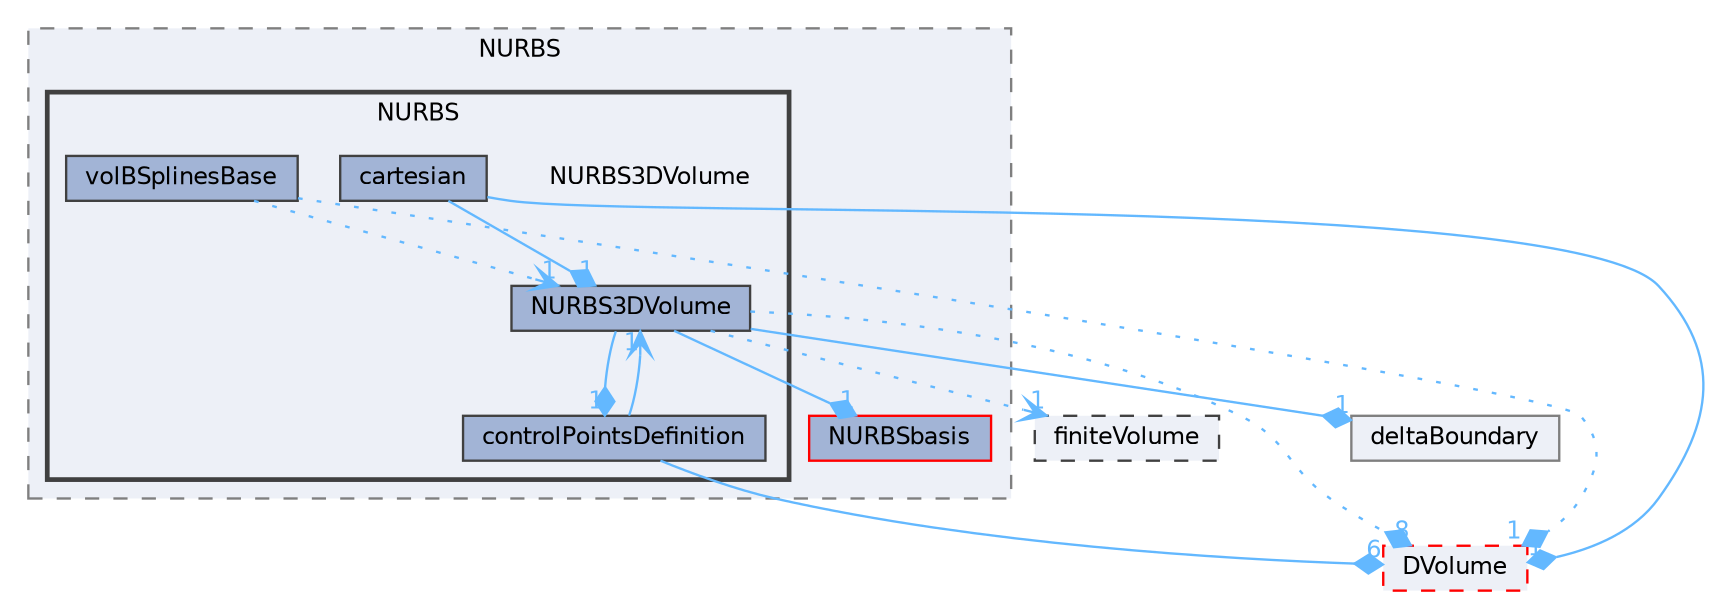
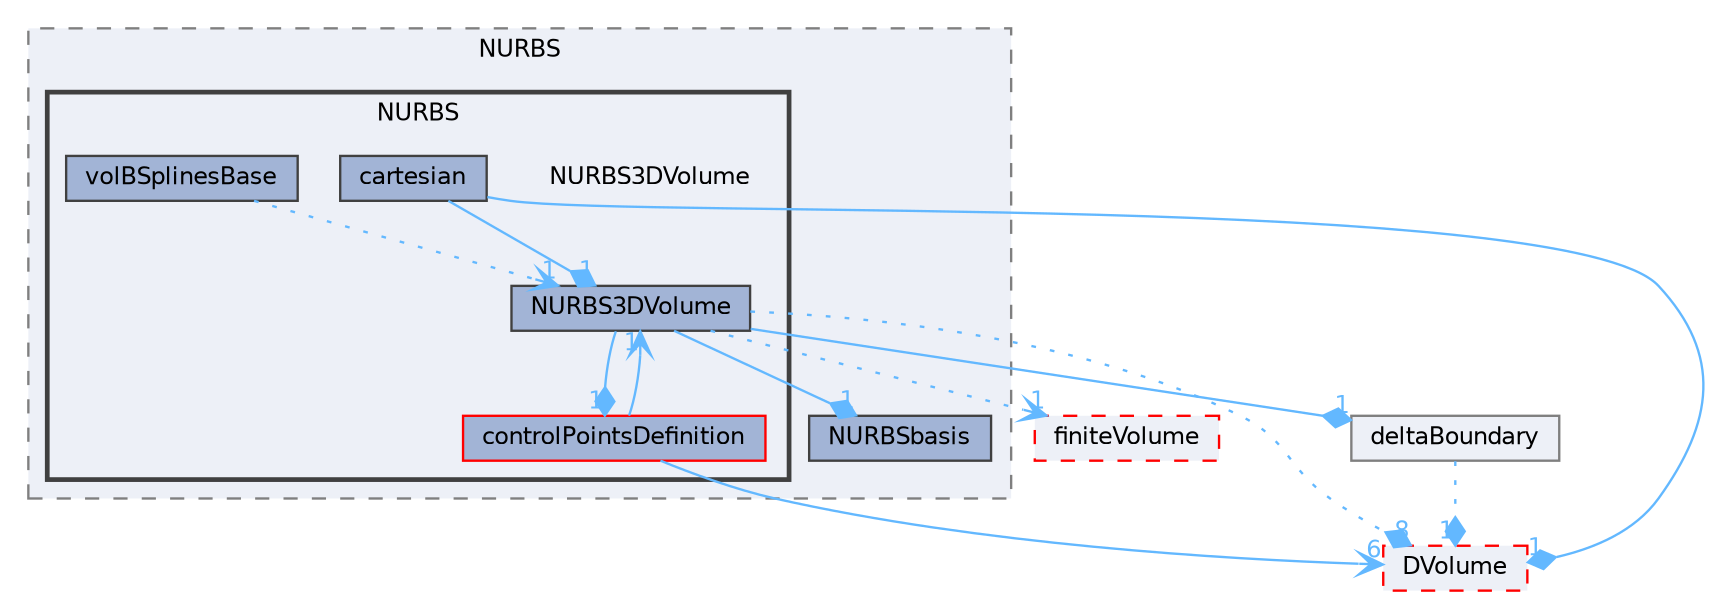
  digraph {
    compound=true
    node [fontname=Helvetica fontsize=10 shape=box color=grey25 fillcolor="#a2b4d6" style=filled]
    edge [arrowhead=diamond color=steelblue1 fontcolor=steelblue1 fontname=Helvetica fontsize=10 headlabel=1 labeldistance=1.5 labelfontname=Helvetica labelfontsize=10 style=solid]
    n1 [height=0.2 label=NURBS3DVolume shape=plaintext width=0.4 color="" fillcolor="" style=""]
    n2 [height=0.2 label=cartesian width=0.4]
-   n3 [height=0.2 label=controlPointsDefinition width=0.4]
+   n3 [color=red height=0.2 label=controlPointsDefinition width=0.4]
    n4 [height=0.2 label=NURBS3DVolume width=0.4]
    n5 [height=0.2 label=volBSplinesBase width=0.4]
-   n6 [color=red height=0.2 label=NURBSbasis width=0.4]
+   n6 [height=0.2 label=NURBSbasis width=0.4]
    n7 [color=red fillcolor="#edf0f7" height=0.2 label=DVolume style="filled,dashed" width=0.4]
    n8 [color=grey50 fillcolor="#edf0f7" height=0.2 label=deltaBoundary width=0.4]
-   n9 [fillcolor="#edf0f7" height=0.2 label=finiteVolume style="filled,dashed" width=0.4]
+   n9 [color=red fillcolor="#edf0f7" height=0.2 label=finiteVolume style="filled,dashed" width=0.4]
    subgraph cluster_1 {
      bgcolor="#edf0f7"
      fontname=Helvetica
      fontsize=10
      label=NURBS
      pencolor=grey50
      style="filled,dashed"
      n6
      subgraph cluster_2 {
        bgcolor="#edf0f7"
        fontname=Helvetica
        fontsize=10
        label=NURBS
        pencolor=grey25
        style="filled,bold"
        n1
        n2
        n3
        n4
        n5
      }
    }
    n2 -> n4
    n2 -> n7
    n3 -> n4 [arrowhead=vee]
-   n3 -> n7 [headlabel=6]
+   n3 -> n7 [arrowhead=vee headlabel=6]
    n4 -> n3
    n4 -> n6
    n4 -> n7 [headlabel=8 style=dotted]
    n4 -> n8
    n4 -> n9 [arrowhead=vee style=dotted]
    n5 -> n4 [arrowhead=vee style=dotted]
-   n5 -> n7 [style=dotted]
+   n8 -> n7 [style=dotted]
  }
